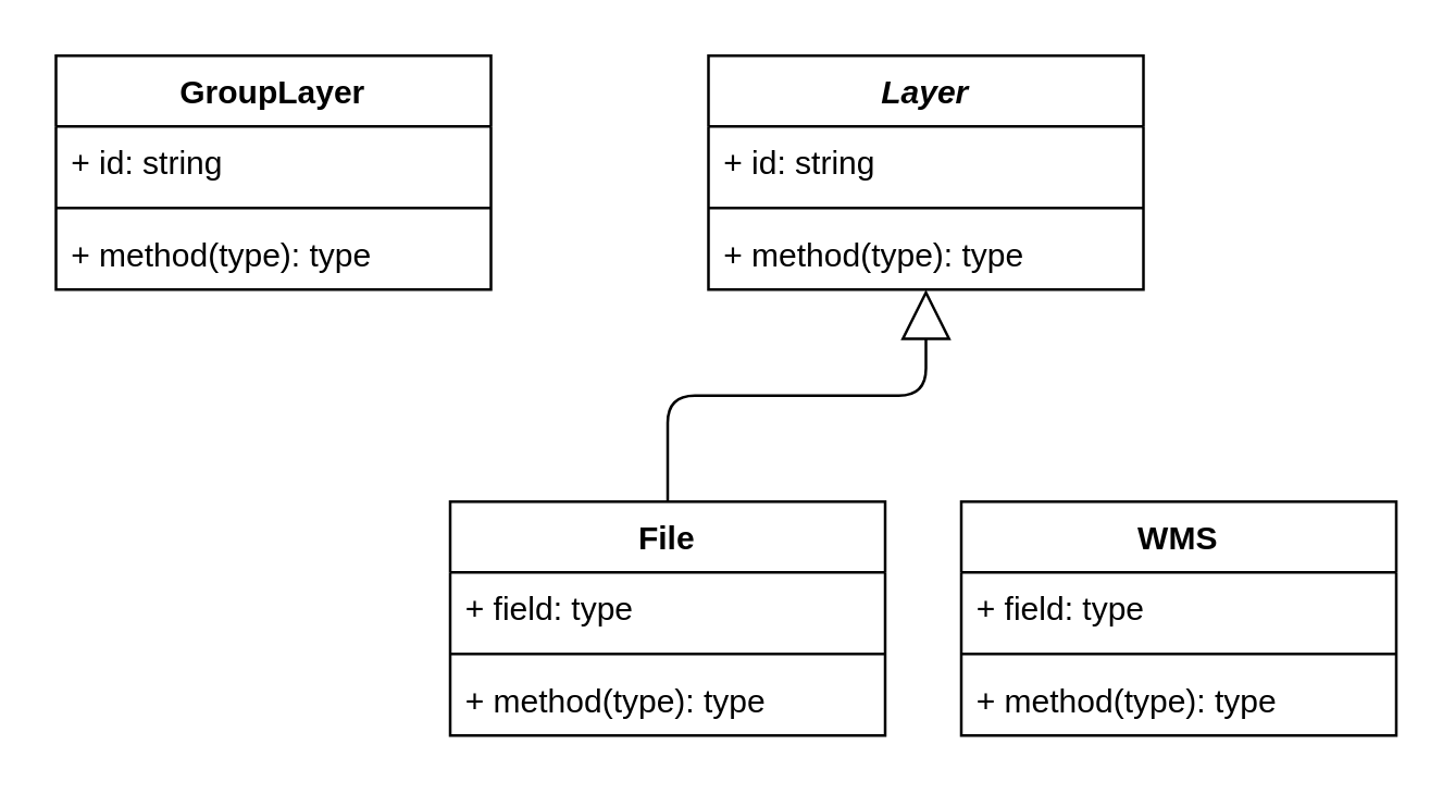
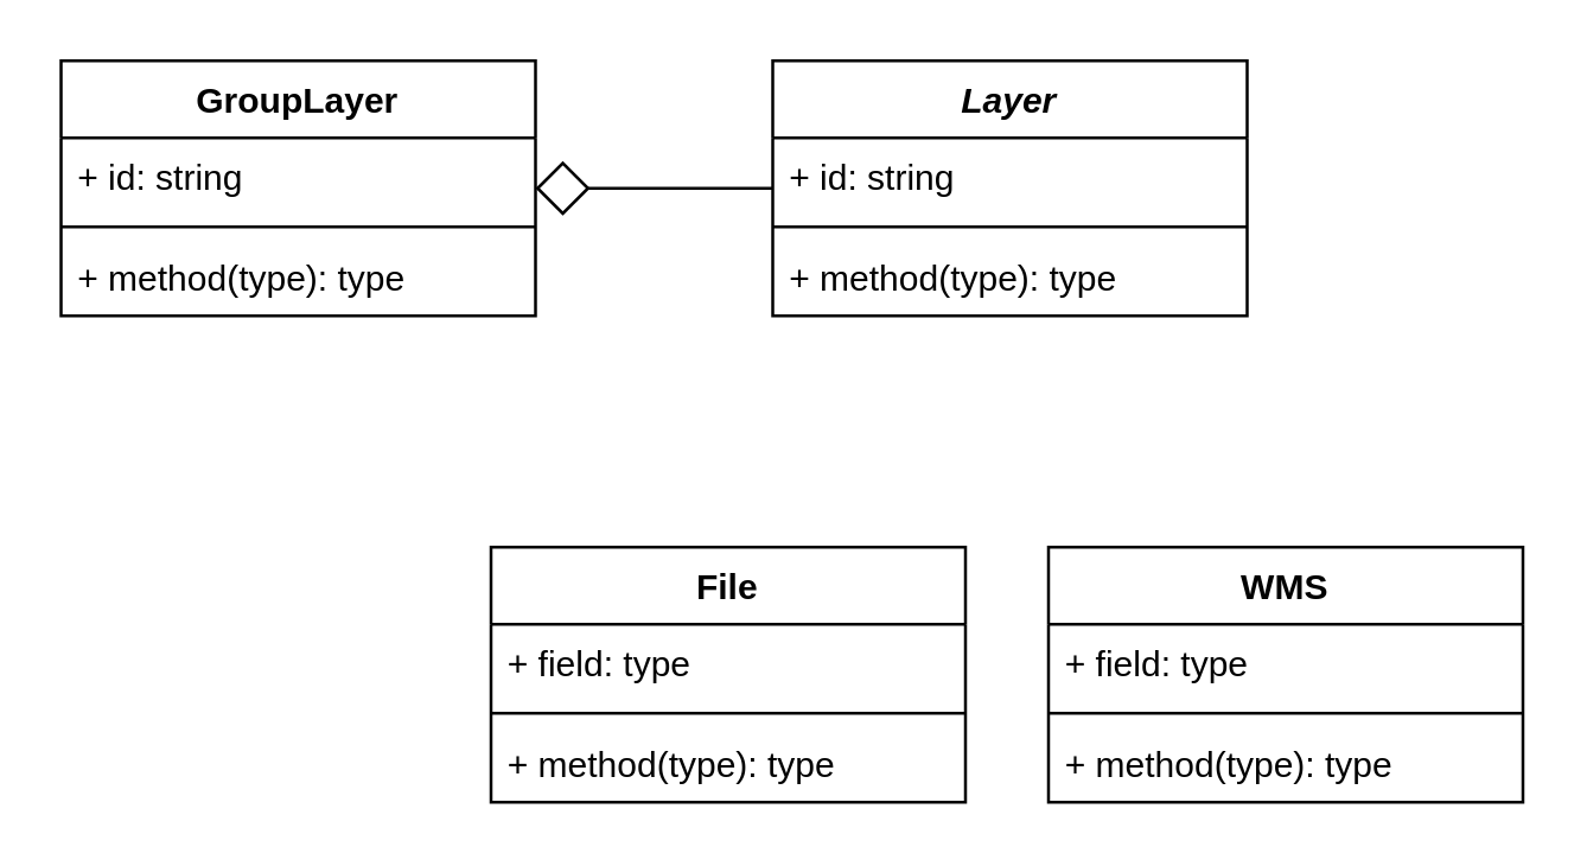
  <mxCell id="0" />
  <mxCell id="1" parent="0" />
+ <mxCell id="2" value="" style="edgeStyle=none;html=1;endArrow=diamond;endFill=0;endSize=16;" edge="1" parent="1" source="3" target="7"><mxGeometry relative="1" as="geometry" /></mxCell>
  <mxCell id="3" value="Layer" style="swimlane;fontStyle=3;align=center;verticalAlign=top;childLayout=stackLayout;horizontal=1;startSize=26;horizontalStack=0;resizeParent=1;resizeParentMax=0;resizeLast=0;collapsible=1;marginBottom=0;" vertex="1" parent="1"><mxGeometry x="260" y="20" width="160" height="86" as="geometry" /></mxCell>
  <mxCell id="4" value="+ id: string" style="text;strokeColor=none;fillColor=none;align=left;verticalAlign=top;spacingLeft=4;spacingRight=4;overflow=hidden;rotatable=0;points=[[0,0.5],[1,0.5]];portConstraint=eastwest;" vertex="1" parent="3"><mxGeometry y="26" width="160" height="26" as="geometry" /></mxCell>
  <mxCell id="5" value="" style="line;strokeWidth=1;fillColor=none;align=left;verticalAlign=middle;spacingTop=-1;spacingLeft=3;spacingRight=3;rotatable=0;labelPosition=right;points=[];portConstraint=eastwest;" vertex="1" parent="3"><mxGeometry y="52" width="160" height="8" as="geometry" /></mxCell>
  <mxCell id="6" value="+ method(type): type" style="text;strokeColor=none;fillColor=none;align=left;verticalAlign=top;spacingLeft=4;spacingRight=4;overflow=hidden;rotatable=0;points=[[0,0.5],[1,0.5]];portConstraint=eastwest;" vertex="1" parent="3"><mxGeometry y="60" width="160" height="26" as="geometry" /></mxCell>
  <mxCell id="7" value="GroupLayer" style="swimlane;fontStyle=1;align=center;verticalAlign=top;childLayout=stackLayout;horizontal=1;startSize=26;horizontalStack=0;resizeParent=1;resizeParentMax=0;resizeLast=0;collapsible=1;marginBottom=0;" vertex="1" parent="1"><mxGeometry x="20" y="20" width="160" height="86" as="geometry" /></mxCell>
  <mxCell id="8" value="+ id: string" style="text;strokeColor=none;fillColor=none;align=left;verticalAlign=top;spacingLeft=4;spacingRight=4;overflow=hidden;rotatable=0;points=[[0,0.5],[1,0.5]];portConstraint=eastwest;" vertex="1" parent="7"><mxGeometry y="26" width="160" height="26" as="geometry" /></mxCell>
  <mxCell id="9" value="" style="line;strokeWidth=1;fillColor=none;align=left;verticalAlign=middle;spacingTop=-1;spacingLeft=3;spacingRight=3;rotatable=0;labelPosition=right;points=[];portConstraint=eastwest;" vertex="1" parent="7"><mxGeometry y="52" width="160" height="8" as="geometry" /></mxCell>
  <mxCell id="10" value="+ method(type): type" style="text;strokeColor=none;fillColor=none;align=left;verticalAlign=top;spacingLeft=4;spacingRight=4;overflow=hidden;rotatable=0;points=[[0,0.5],[1,0.5]];portConstraint=eastwest;" vertex="1" parent="7"><mxGeometry y="60" width="160" height="26" as="geometry" /></mxCell>
- <mxCell id="11" style="edgeStyle=orthogonalEdgeStyle;html=1;endArrow=block;endFill=0;endSize=16;elbow=vertical;" edge="1" parent="1" source="12" target="3"><mxGeometry relative="1" as="geometry" /></mxCell>
  <mxCell id="12" value="File" style="swimlane;fontStyle=1;align=center;verticalAlign=top;childLayout=stackLayout;horizontal=1;startSize=26;horizontalStack=0;resizeParent=1;resizeParentMax=0;resizeLast=0;collapsible=1;marginBottom=0;" vertex="1" parent="1"><mxGeometry x="165" y="184" width="160" height="86" as="geometry" /></mxCell>
  <mxCell id="13" value="+ field: type" style="text;strokeColor=none;fillColor=none;align=left;verticalAlign=top;spacingLeft=4;spacingRight=4;overflow=hidden;rotatable=0;points=[[0,0.5],[1,0.5]];portConstraint=eastwest;" vertex="1" parent="12"><mxGeometry y="26" width="160" height="26" as="geometry" /></mxCell>
  <mxCell id="14" value="" style="line;strokeWidth=1;fillColor=none;align=left;verticalAlign=middle;spacingTop=-1;spacingLeft=3;spacingRight=3;rotatable=0;labelPosition=right;points=[];portConstraint=eastwest;" vertex="1" parent="12"><mxGeometry y="52" width="160" height="8" as="geometry" /></mxCell>
  <mxCell id="15" value="+ method(type): type" style="text;strokeColor=none;fillColor=none;align=left;verticalAlign=top;spacingLeft=4;spacingRight=4;overflow=hidden;rotatable=0;points=[[0,0.5],[1,0.5]];portConstraint=eastwest;" vertex="1" parent="12"><mxGeometry y="60" width="160" height="26" as="geometry" /></mxCell>
  <mxCell id="16" value="WMS" style="swimlane;fontStyle=1;align=center;verticalAlign=top;childLayout=stackLayout;horizontal=1;startSize=26;horizontalStack=0;resizeParent=1;resizeParentMax=0;resizeLast=0;collapsible=1;marginBottom=0;" vertex="1" parent="1"><mxGeometry x="353" y="184" width="160" height="86" as="geometry" /></mxCell>
  <mxCell id="17" value="+ field: type" style="text;strokeColor=none;fillColor=none;align=left;verticalAlign=top;spacingLeft=4;spacingRight=4;overflow=hidden;rotatable=0;points=[[0,0.5],[1,0.5]];portConstraint=eastwest;" vertex="1" parent="16"><mxGeometry y="26" width="160" height="26" as="geometry" /></mxCell>
  <mxCell id="18" value="" style="line;strokeWidth=1;fillColor=none;align=left;verticalAlign=middle;spacingTop=-1;spacingLeft=3;spacingRight=3;rotatable=0;labelPosition=right;points=[];portConstraint=eastwest;" vertex="1" parent="16"><mxGeometry y="52" width="160" height="8" as="geometry" /></mxCell>
  <mxCell id="19" value="+ method(type): type" style="text;strokeColor=none;fillColor=none;align=left;verticalAlign=top;spacingLeft=4;spacingRight=4;overflow=hidden;rotatable=0;points=[[0,0.5],[1,0.5]];portConstraint=eastwest;" vertex="1" parent="16"><mxGeometry y="60" width="160" height="26" as="geometry" /></mxCell>
